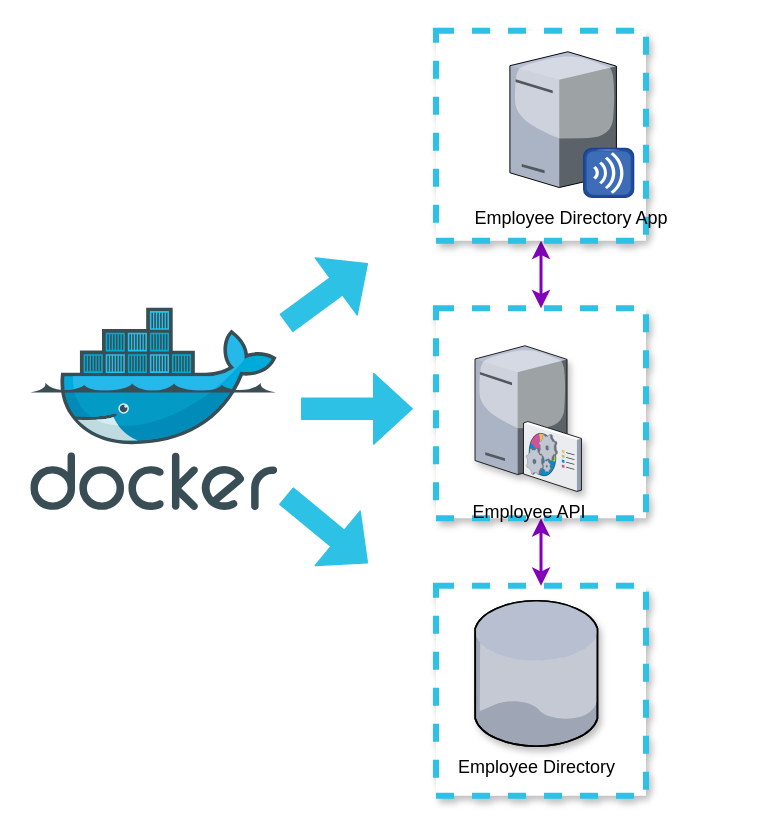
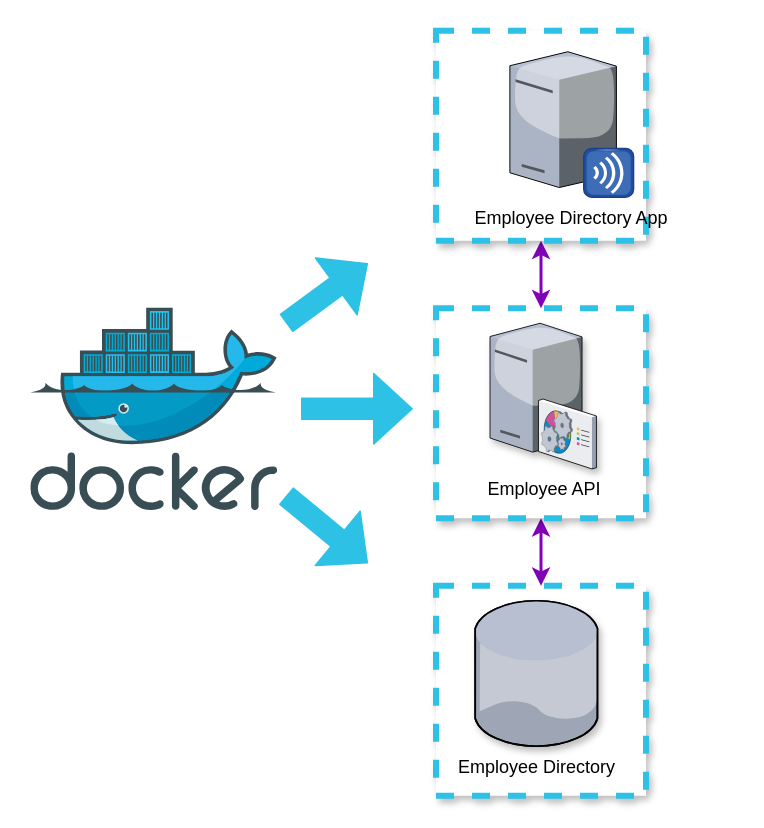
  <mxCell id="0" />
  <mxCell id="1" parent="0" />
  <mxCell id="2" value="" style="rounded=0;whiteSpace=wrap;html=1;shadow=1;strokeColor=#2EC1E6;fillColor=#ffffff;labelPosition=center;verticalLabelPosition=bottom;align=center;verticalAlign=top;dashed=1;strokeWidth=4;" parent="1" vertex="1"><mxGeometry x="290" y="390" width="140" height="140" as="geometry" /></mxCell>
  <mxCell id="3" value="Database queries to interact with employee info" style="edgeStyle=orthogonalEdgeStyle;rounded=0;orthogonalLoop=1;jettySize=auto;html=1;entryX=0.5;entryY=0;entryDx=0;entryDy=0;startArrow=classic;startFill=1;strokeWidth=2;fillColor=#e1d5e7;strokeColor=#8100B8;fontSize=14;textOpacity=0;" parent="1" source="4" target="2" edge="1"><mxGeometry relative="1" as="geometry" /></mxCell>
  <mxCell id="4" value="" style="rounded=0;whiteSpace=wrap;html=1;shadow=1;strokeColor=#2EC1E6;fillColor=#ffffff;labelPosition=center;verticalLabelPosition=bottom;align=center;verticalAlign=top;strokeWidth=4;dashed=1;" parent="1" vertex="1"><mxGeometry x="290" y="205" width="140" height="140" as="geometry" /></mxCell>
  <mxCell id="5" value="Requests and responses for employee info" style="edgeStyle=orthogonalEdgeStyle;rounded=0;orthogonalLoop=1;jettySize=auto;html=1;entryX=0.5;entryY=0;entryDx=0;entryDy=0;startArrow=classic;startFill=1;fillColor=#e1d5e7;strokeColor=#8100B8;strokeWidth=2;fontSize=14;comic=0;textOpacity=0;" parent="1" source="6" target="4" edge="1"><mxGeometry relative="1" as="geometry" /></mxCell>
  <mxCell id="6" value="" style="rounded=0;whiteSpace=wrap;html=1;shadow=1;labelPosition=center;verticalLabelPosition=bottom;align=center;verticalAlign=top;strokeColor=#2EC1E6;strokeWidth=4;dashed=1;" parent="1" vertex="1"><mxGeometry x="290" y="20" width="140" height="140" as="geometry" /></mxCell>
  <mxCell id="7" value="Employee Directory" style="verticalLabelPosition=bottom;aspect=fixed;html=1;verticalAlign=top;strokeColor=none;align=center;outlineConnect=0;shape=mxgraph.citrix.database;shadow=1;fontFamily=Helvetica;fontSize=12;fontColor=#000000;fillColor=#ffffff;" parent="1" vertex="1"><mxGeometry x="316.05" y="400" width="82.45" height="97" as="geometry" /></mxCell>
- <mxCell id="8" value="Employee API" style="verticalLabelPosition=bottom;aspect=fixed;html=1;verticalAlign=top;strokeColor=none;align=center;outlineConnect=0;shape=mxgraph.citrix.command_center;shadow=1;fontFamily=Helvetica;fontSize=12;fontColor=#000000;fillColor=#ffffff;" parent="1" vertex="1"><mxGeometry x="316" y="230" width="71" height="97" as="geometry" /></mxCell>
+ <mxCell id="8" value="Employee API" style="verticalLabelPosition=bottom;aspect=fixed;html=1;verticalAlign=top;strokeColor=none;align=center;outlineConnect=0;shape=mxgraph.citrix.command_center;shadow=1;fontFamily=Helvetica;fontSize=12;fontColor=#000000;fillColor=#ffffff;" parent="1" vertex="1"><mxGeometry x="326" y="215" width="71" height="97" as="geometry" /></mxCell>
  <mxCell id="9" value="Employee Directory App" style="verticalLabelPosition=bottom;aspect=fixed;html=1;verticalAlign=top;strokeColor=none;align=center;outlineConnect=0;shape=mxgraph.citrix.merchandising_server;fontFamily=Helvetica;fontSize=12;fontColor=#000000;fillColor=#ffffff;" parent="1" vertex="1"><mxGeometry x="339.25" y="34" width="82.45" height="97" as="geometry" /></mxCell>
  <mxCell id="10" value="" style="aspect=fixed;html=1;points=[];align=center;image;fontSize=12;image=img/lib/mscae/Docker.svg;dashed=1;strokeColor=#0091FF;strokeWidth=4;imageBackground=none;imageBorder=none;" vertex="1" parent="1"><mxGeometry x="20" y="205" width="164.63" height="135" as="geometry" /></mxCell>
  <mxCell id="11" value="" style="shape=flexArrow;endArrow=classic;html=1;horizontal=1;endWidth=32;endSize=8.21;width=14;fillColor=#2EC1E6;strokeColor=#2EC1E6;" edge="1" parent="1"><mxGeometry width="50" height="50" relative="1" as="geometry"><mxPoint x="200" y="272" as="sourcePoint" /><mxPoint x="274.63" y="272" as="targetPoint" /></mxGeometry></mxCell>
  <mxCell id="12" value="" style="shape=flexArrow;endArrow=classic;html=1;horizontal=1;endWidth=32;endSize=8.21;width=14;fillColor=#2EC1E6;strokeColor=#2EC1E6;" edge="1" parent="1"><mxGeometry width="50" height="50" relative="1" as="geometry"><mxPoint x="190" y="215" as="sourcePoint" /><mxPoint x="244.63" y="175" as="targetPoint" /></mxGeometry></mxCell>
  <mxCell id="13" value="" style="shape=flexArrow;endArrow=classic;html=1;horizontal=1;endWidth=32;endSize=8.21;width=14;fillColor=#2EC1E6;strokeColor=#2EC1E6;" edge="1" parent="1"><mxGeometry width="50" height="50" relative="1" as="geometry"><mxPoint x="190" y="330" as="sourcePoint" /><mxPoint x="244.63" y="375" as="targetPoint" /></mxGeometry></mxCell>
